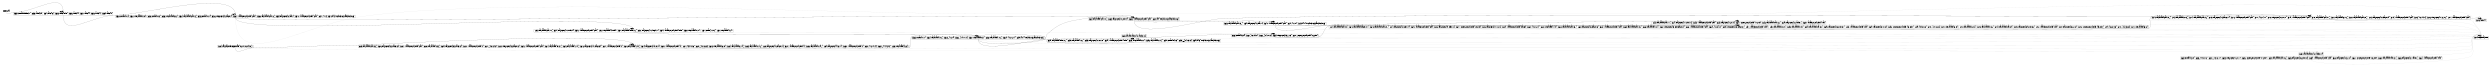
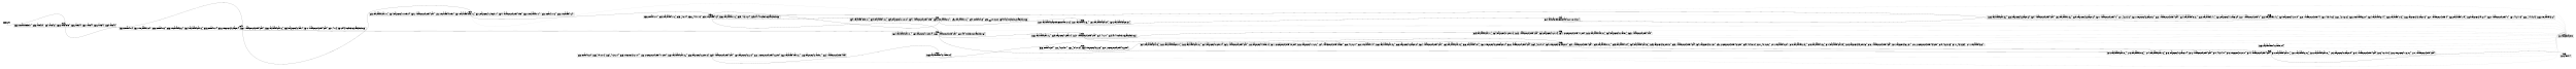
  digraph {
    rankdir=LR
    node [shape=record]
    edge [headport=n tailport=s]
    BB_entry994 [shape=none]
    n2 [label="{36552: constant[undefined,v1]|36553: vardecl['cx']|36554: vardecl['cy']|36555: vardecl['nodes']|36556: vardecl['n']|36557: vardecl['i']|36558: vardecl['c']|36559: vardecl['k']}"]
    n3 [label="{36560: constant[0.0,v2]|36561: write-variable[v2,'cx']*|36562: constant[0.0,v3]|36563: write-variable[v3,'cy']*|36564: read-variable['quad',v5,-]|36565: constant[0.0,v4]|36566: write-property[v5,'charge',v4]|36567: \<variable-non-null-undef\>['quad']*|36568: read-variable['quad',v8,-]|36569: read-property[v8,'leaf',v7]|36570: \<variable-non-null-undef\>['quad']|36571: ![v7,v6]|36572: if[v6](true-block:10850,false-block:10856)}"]
    n4 [label="{36573: read-variable['quad',v10,-]|36574: read-property[v10,'nodes',v9]|36575: \<variable-non-null-undef\>['quad']|36576: write-variable[v9,'nodes']*|36577: read-variable['nodes',v12,-]|36578: read-property[v12,'length',v11]|36579: \<variable-non-null-undef\>['nodes']|36580: write-variable[v11,'n']*|36581: constant[-1.0,v13]|36582: write-variable[v13,'i']*}"]
    n5 [label="{36634: read-variable['quad',v10,-]|36635: read-property[v10,'point',v9]|36636: \<variable-non-null-undef\>['quad']|36637: if[v9](true-block:10857,false-block:10864)}"]
    n6 [label="{36729: exceptional-return}"]
    n7 [label="{36583: constant[1.0,v17]|36584: read-variable['i',v18,-]|36585: +[v18,v19]|36586: +[v19,v17,v15]|36587: write-variable[v15,'i']|36588: read-variable['n',v16,-]|36589: \<[v15,v16,v14]|36590: if[v14](true-block:10852,false-block:10856)}"]
    n8 [label="{36638: read-variable['quad',v13,-]|36639: read-property[v13,'leaf',v12]|36640: \<variable-non-null-undef\>['quad']|36641: ![v12,v11]|36642: if[v11](true-block:10858,false-block:10863)}"]
    n9 [label="{36712: read-variable['quad',v12,-]|36713: read-variable['cx',v13,-]|36714: read-variable['quad',v15,-]|36715: read-property[v15,'charge',v14]|36716: \<variable-non-null-undef\>['quad']|36717: /[v13,v14,v11]|36718: write-property[v12,'cx',v11]|36719: \<variable-non-null-undef\>['quad']*|36720: read-variable['quad',v17,-]|36721: read-variable['cy',v18,-]|36722: read-variable['quad',v20,-]|36723: read-property[v20,'charge',v19]|36724: \<variable-non-null-undef\>['quad']|36725: /[v18,v19,v16]|36726: write-property[v17,'cy',v16]|36727: \<variable-non-null-undef\>['quad']*}"]
    n10 [label="{36591: read-variable['nodes',v21,-]|36592: read-variable['i',v22,-]|36593: read-property[v21,v22,v20]|36594: \<variable-non-null-undef\>['nodes']|36595: write-variable[v20,'c']*|36596: read-variable['c',v24,-]|36597: constant[null,v25]|36598: ==[v24,v25,v23]|36599: if[v23](true-block:10851,false-block:10853)}"]
    n11 [label="{36643: read-variable['quad',v17,-]|36644: read-property[v17,'point',v16]|36645: \<variable-non-null-undef\>['quad']|36646: read-property[v16,'x',v15]|36647: \<property-non-null-undef\>[v17,'point']|36648: read-variable['Math',v22,-]|36649: read-property[v22,'random',-]|36650: \<variable-non-null-undef\>['Math']}"]
    n12 [label="{36671: read-variable['alpha',v15,-]|36672: read-variable['charges',v17,-]|36673: read-variable['quad',v20,-]|36674: read-property[v20,'point',v19]|36675: \<variable-non-null-undef\>['quad']|36676: read-property[v19,'index',v18]|36677: \<property-non-null-undef\>[v20,'point']|36678: read-property[v17,v18,v16]|36679: \<variable-non-null-undef\>['charges']|36680: *[v15,v16,v14]|36681: write-variable[v14,'k']*|36682: read-variable['quad',v23,-]|36683: read-property[v23,'charge',v22]|36684: \<variable-non-null-undef\>['quad']|36685: read-variable['quad',v25,-]|36686: read-variable['k',v24,-]|36687: write-property[v25,'pointCharge',v24]|36688: \<variable-non-null-undef\>['quad']|36689: +[v22,v24,v21]|36690: write-property[v23,'charge',v21]|36691: \<variable-non-null-undef\>['quad']*|36692: read-variable['cx',v27,-]|36693: read-variable['k',v29,-]|36694: read-variable['quad',v32,-]|36695: read-property[v32,'point',v31]|36696: \<variable-non-null-undef\>['quad']|36697: read-property[v31,'x',v30]|36698: \<property-non-null-undef\>[v32,'point']|36699: *[v29,v30,v28]|36700: +[v27,v28,v26]|36701: write-variable[v26,'cx']*|36702: read-variable['cy',v34,-]|36703: read-variable['k',v36,-]|36704: read-variable['quad',v39,-]|36705: read-property[v39,'point',v38]|36706: \<variable-non-null-undef\>['quad']|36707: read-property[v38,'y',v37]|36708: \<property-non-null-undef\>[v39,'point']|36709: *[v36,v37,v35]|36710: +[v34,v35,v33]|36711: write-variable[v33,'cy']*}"]
    n13 [label="{36728: return[v1]}"]
+   n14 [label="{36600: read-variable['d3_layout_forceAccumulate',v27,v26]|36601: read-variable['c',v28,-]|36602: read-variable['alpha',v29,-]|36603: read-variable['charges',v30,-]}"]
    n15 [label="{36604: call-d3_layout_forceAccumulate [v26,v27,v28,v29,v30,-]*}"]
    n16 [label="{36605: read-variable['quad',v33,-]|36606: read-property[v33,'charge',v32]|36607: \<variable-non-null-undef\>['quad']|36608: read-variable['c',v35,-]|36609: read-property[v35,'charge',v34]|36610: \<variable-non-null-undef\>['c']|36611: +[v32,v34,v31]|36612: write-property[v33,'charge',v31]|36613: \<variable-non-null-undef\>['quad']*|36614: read-variable['cx',v37,-]|36615: read-variable['c',v41,-]|36616: read-property[v41,'charge',v39]|36617: \<variable-non-null-undef\>['c']|36618: read-variable['c',v42,-]|36619: read-property[v42,'cx',v40]|36620: \<variable-non-null-undef\>['c']|36621: *[v39,v40,v38]|36622: +[v37,v38,v36]|36623: write-variable[v36,'cx']*|36624: read-variable['cy',v44,-]|36625: read-variable['c',v48,-]|36626: read-property[v48,'charge',v46]|36627: \<variable-non-null-undef\>['c']|36628: read-variable['c',v49,-]|36629: read-property[v49,'cy',v47]|36630: \<variable-non-null-undef\>['c']|36631: *[v46,v47,v45]|36632: +[v44,v45,v43]|36633: write-variable[v43,'cy']*}"]
    n17 [label="{36651: call-Math.random [v22,'random',v19]}"]
    n18 [label="{36652: constant[0.5,v20]|36653: -[v19,v20,v18]|36654: +[v15,v18,v14]|36655: write-property[v16,'x',v14]|36656: \<property-non-null-undef\>[v17,'point']*|36657: read-variable['quad',v26,-]|36658: read-property[v26,'point',v25]|36659: \<variable-non-null-undef\>['quad']|36660: read-property[v25,'y',v24]|36661: \<property-non-null-undef\>[v26,'point']|36662: read-variable['Math',v31,-]|36663: read-property[v31,'random',-]|36664: \<variable-non-null-undef\>['Math']}"]
    n19 [label="{36665: call-Math.random [v31,'random',v28]}"]
    n20 [label="{36666: constant[0.5,v29]|36667: -[v28,v29,v27]|36668: +[v24,v27,v23]|36669: write-property[v25,'y',v23]|36670: \<property-non-null-undef\>[v26,'point']*}"]
    BB_entry994 -> n2 [headlabel="    10848"]
    n2 -> n3 [headlabel="      10849"]
    n3 -> n4 [headlabel="      10850"]
    n3 -> n5 [headlabel="      10856"]
    n3 -> n6 [color=gray headlabel="      10866"]
    n4 -> n6 [color=gray]
    n4 -> n7 [headlabel="      10851"]
    n5 -> n6 [color=gray]
    n5 -> n8 [headlabel="      10857"]
    n5 -> n9 [headlabel="      10864"]
    n7 -> n5
    n7 -> n6 [color=gray]
    n7 -> n10 [headlabel="      10852"]
    n8 -> n6 [color=gray]
    n8 -> n11 [headlabel="      10858"]
    n8 -> n12 [headlabel="      10863"]
    n9 -> n6 [color=gray]
    n9 -> n13 [headlabel="      10865"]
    n10 -> n6 [color=gray]
    n10 -> n7
+   n10 -> n14 [headlabel="      10853"]
    n11 -> n6 [color=gray]
    n12 -> n6 [color=gray]
    n12 -> n9
+   n14 -> n6 [color=gray]
+   n14 -> n15 [headlabel="      10854"]
    n15 -> n6 [color=gray]
    n15 -> n16 [headlabel="      10855"]
    n16 -> n6 [color=gray]
    n16 -> n7
    n17 -> n6 [color=gray]
    n18 -> n6 [color=gray]
+   n18 -> n19 [headlabel="      10861"]
    n19 -> n6 [color=gray]
    n19 -> n20 [headlabel="      10862"]
    n20 -> n6 [color=gray]
    n20 -> n12
  }
